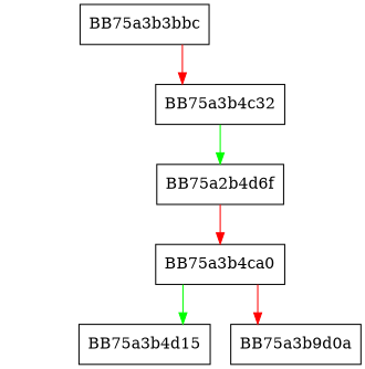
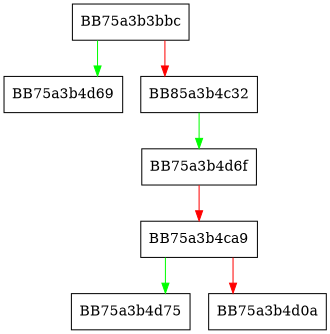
  digraph {
    splines=ortho
    node [shape=box]
    edge [color=green]
    n1 [label=BB75a3b3bbc]
-   BB75a3b4c32
-   BB75a3b4d6f [label=BB75a2b4d6f]
-   BB75a3b4ca0
-   BB75a3b4d75 [label=BB75a3b4d15]
-   BB75a3b4d0a [label=BB75a3b9d0a]
+   BB75a3b4d69
+   BB75a3b4c32 [label=BB85a3b4c32]
+   BB75a3b4d6f
+   BB75a3b4ca0 [label=BB75a3b4ca9]
+   BB75a3b4d75
+   BB75a3b4d0a
+   n1 -> BB75a3b4d69
    n1 -> BB75a3b4c32 [color=red]
    BB75a3b4c32 -> BB75a3b4d6f
    BB75a3b4d6f -> BB75a3b4ca0 [color=red]
    BB75a3b4ca0 -> BB75a3b4d75
    BB75a3b4ca0 -> BB75a3b4d0a [color=red]
  }
